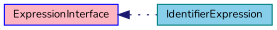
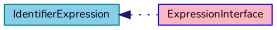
  digraph {
    rankdir=LR
    fontname=Nunito
    node [fontname=Nunito fontsize=10 shape=box style=filled]
    n1 [color=teal fillcolor=skyblue fontcolor=black height=0.2 label=IdentifierExpression width=0.4]
    n2 [color=blue fillcolor=lightpink height=0.2 label=ExpressionInterface width=0.4]
-   n2 -> n1 [color=midnightblue dir=back fontname=Nunito fontsize=10 labelfontname=Helvetica labelfontsize=10 style=dotted]
+   n1 -> n2 [color=midnightblue dir=back fontname=Nunito fontsize=10 labelfontname=Helvetica labelfontsize=10 style=dotted]
  }
